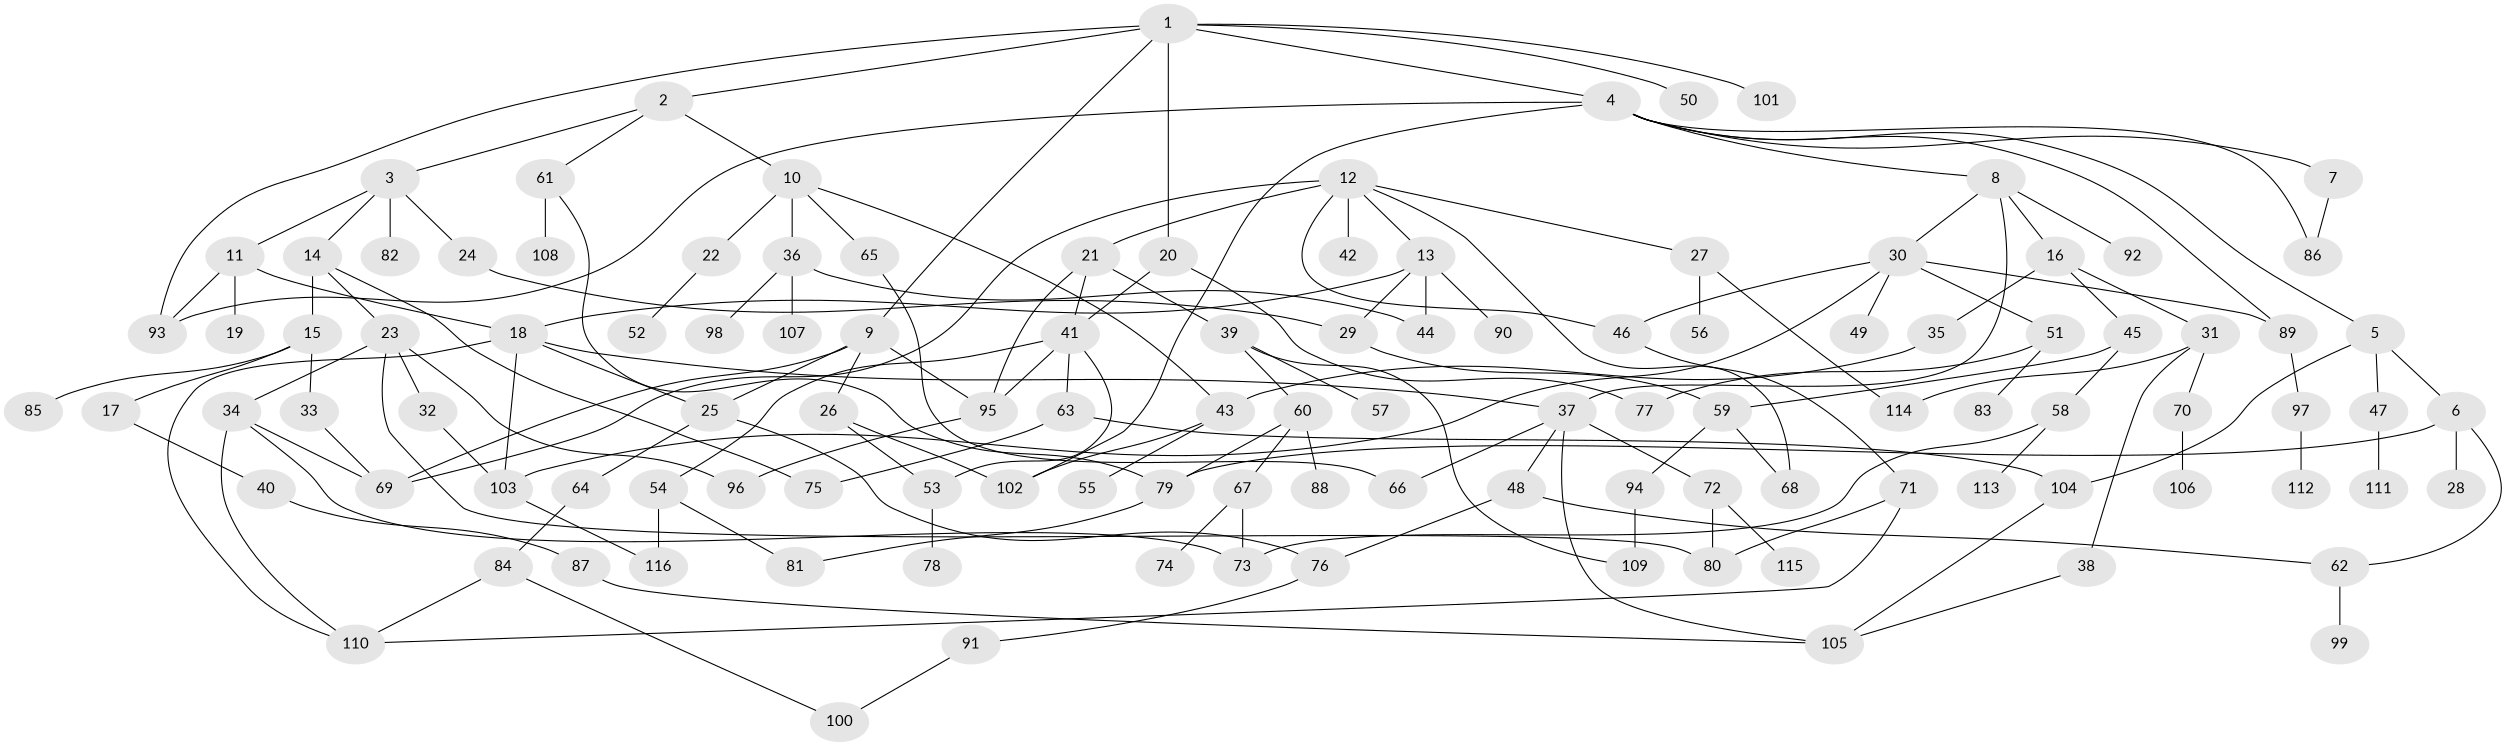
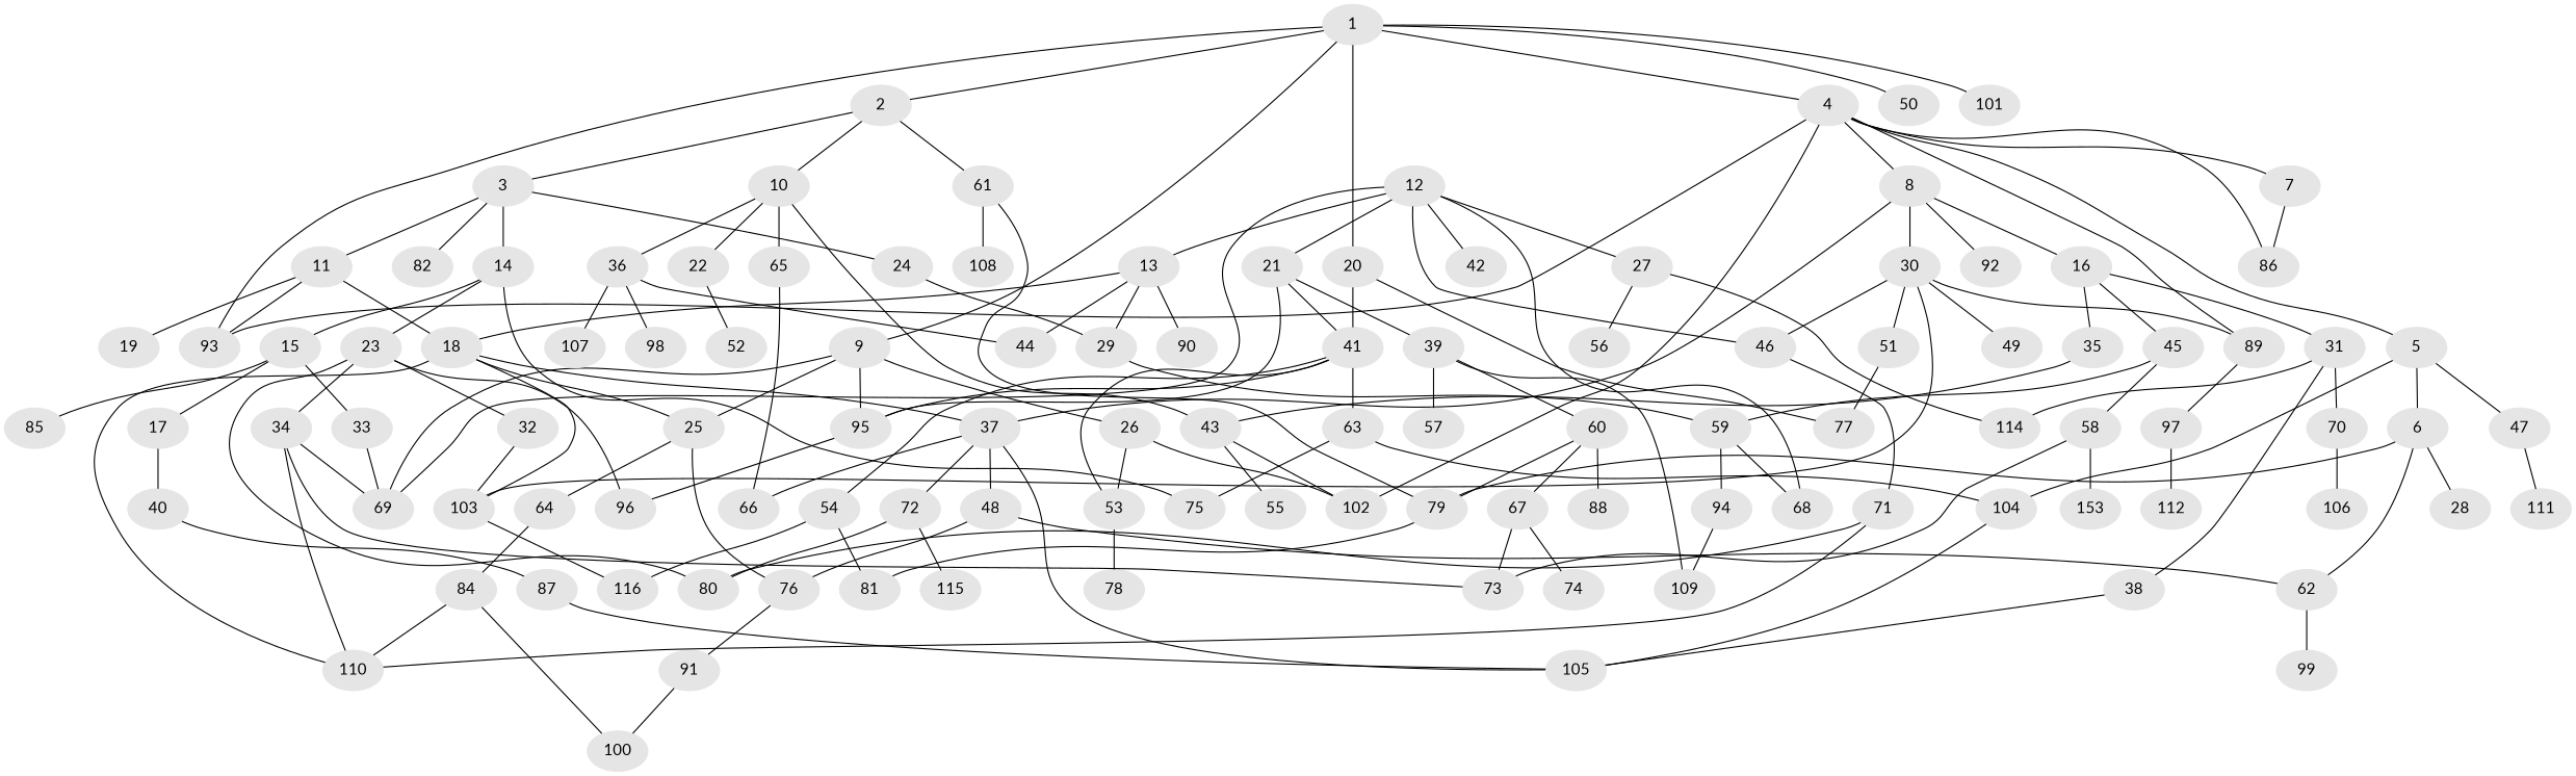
  graph {
    fontname=Lato
    node [color=gray90 fontname=Lato style=filled]
    edge [fontname=Lato]
    1
    2
    4
    9
    20
    50
    93
    101
    3
    10
    61
    5
    7
    8
    86
    89
    102
    25
    26
    69
    95
    41
    77
    11
    14
    24
    82
    22
    36
    43
    65
    79
    108
    18
    19
    15
    23
    75
    29
    6
    47
    104
    16
    30
    37
    92
    97
    28
    62
    111
    105
    99
    81
    12
    13
    21
    27
    42
    46
    68
    31
    35
    45
    103
    49
    51
    48
    66
    72
    64
    76
    53
    96
    52
    44
    98
    107
    55
    110
    90
    39
    56
    114
    71
    59
    17
    33
    85
    32
    34
    80
    40
    38
    70
    58
    87
    116
    54
    63
    57
    60
    109
    73
    84
    91
    78
    94
-   83
    106
    115
    67
    88
-   113
+   113 [label=153]
    74
    100
    112
    1 -- 2
    1 -- 4
    1 -- 9
    1 -- 20
    1 -- 50
    1 -- 93
    1 -- 101
    2 -- 3
    2 -- 10
    2 -- 61
    4 -- 93
    4 -- 5
    4 -- 7
    4 -- 8
    4 -- 86
    4 -- 89
    4 -- 102
    9 -- 25
    9 -- 26
    9 -- 69
    9 -- 95
    20 -- 41
    20 -- 77
    3 -- 11
    3 -- 14
    3 -- 24
    3 -- 82
    10 -- 22
    10 -- 36
    10 -- 43
    10 -- 65
    61 -- 79
    61 -- 108
    5 -- 6
    5 -- 47
    5 -- 104
    7 -- 86
    8 -- 16
    8 -- 30
    8 -- 37
    8 -- 92
    89 -- 97
    25 -- 64
    25 -- 76
    26 -- 102
    26 -- 53
    95 -- 96
    41 -- 95
    41 -- 53
    41 -- 54
    41 -- 63
    11 -- 93
    11 -- 18
    11 -- 19
    14 -- 15
    14 -- 23
    14 -- 75
    24 -- 29
    22 -- 52
    36 -- 44
    36 -- 98
    36 -- 107
    43 -- 102
    43 -- 55
    65 -- 66
    79 -- 81
    18 -- 25
    18 -- 37
    18 -- 103
    18 -- 110
    15 -- 17
    15 -- 33
    15 -- 85
    23 -- 96
    23 -- 32
    23 -- 34
    23 -- 80
    29 -- 59
    6 -- 79
    6 -- 28
    6 -- 62
    47 -- 111
    104 -- 105
    16 -- 31
    16 -- 35
    16 -- 45
    30 -- 89
    30 -- 46
    30 -- 103
    30 -- 49
    30 -- 51
    37 -- 105
    37 -- 48
    37 -- 66
    37 -- 72
    97 -- 112
    62 -- 99
    12 -- 69
    12 -- 13
    12 -- 21
    12 -- 27
    12 -- 42
    12 -- 46
    12 -- 68
    13 -- 18
    13 -- 29
    13 -- 44
    13 -- 90
    21 -- 95
    21 -- 41
    21 -- 39
    27 -- 56
    27 -- 114
    46 -- 71
    31 -- 114
    31 -- 38
    31 -- 70
    35 -- 43
    45 -- 59
    45 -- 58
    103 -- 116
    51 -- 77
-   51 -- 83
    48 -- 62
    48 -- 76
    72 -- 80
    72 -- 115
    64 -- 84
    76 -- 91
    53 -- 78
    39 -- 57
    39 -- 60
    39 -- 109
    71 -- 110
    71 -- 80
    59 -- 68
    59 -- 94
    17 -- 40
    33 -- 69
    32 -- 103
    34 -- 69
    34 -- 110
    34 -- 73
    40 -- 87
    38 -- 105
    70 -- 106
    58 -- 73
    58 -- 113
    87 -- 105
    54 -- 81
    54 -- 116
    63 -- 75
    63 -- 104
    60 -- 79
    60 -- 67
    60 -- 88
    84 -- 110
    84 -- 100
    91 -- 100
    94 -- 109
    67 -- 73
    67 -- 74
  }
